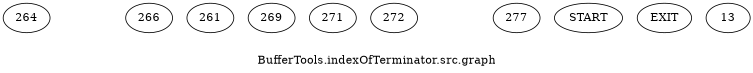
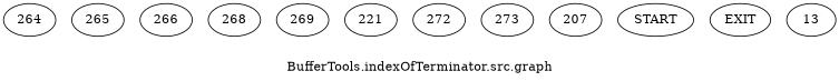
  digraph {
    label="BufferTools.indexOfTerminator.src.graph"
    n1 [label=264]
+   n2 [label=265]
    n3 [label=266]
-   n4 [label=261]
+   n4 [label=268]
    n5 [label=269]
-   n6 [label=271]
+   n6 [label=221]
    n7 [label=272]
-   n9 [label=277]
+   n8 [label=273]
+   n9 [label=207]
    n10 [label=START]
    n11 [label=EXIT]
    13
  }
